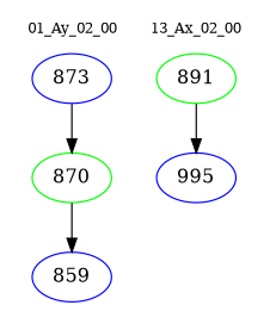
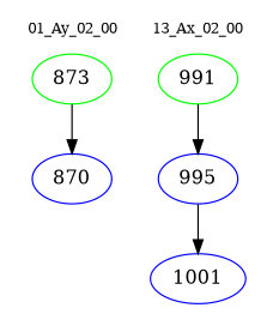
  digraph {
    node [color=blue]
    edge [color=black]
-   n1 [color=green label=870]
-   n2 [label=859]
-   n3 [label=873]
+   n1 [label=870]
+   n3 [color=green label=873]
    n4 [label=995]
-   n5 [color=green label=891]
+   n5 [color=green label=991]
+   n6 [label=1001]
    subgraph cluster_1 {
      color=white
      fontsize=10
      label="01_Ay_02_00"
      n1
-     n2
      n3
    }
    subgraph cluster_2 {
      color=white
      fontsize=10
      label="13_Ax_02_00"
      n4
      n5
+     n6
    }
-   n1 -> n2
    n3 -> n1
+   n4 -> n6
    n5 -> n4
  }
